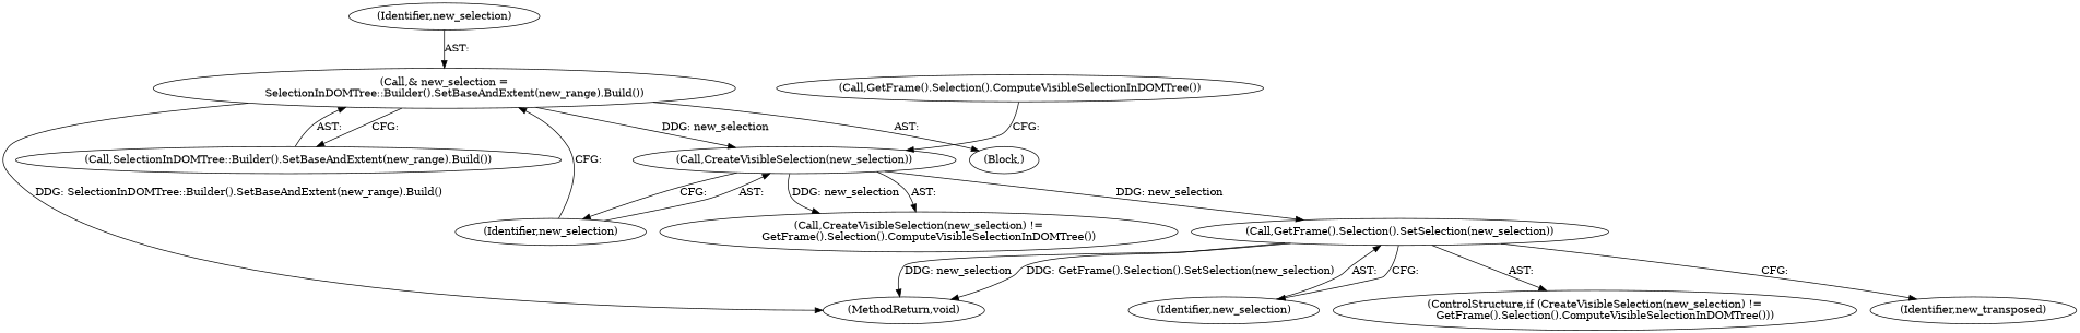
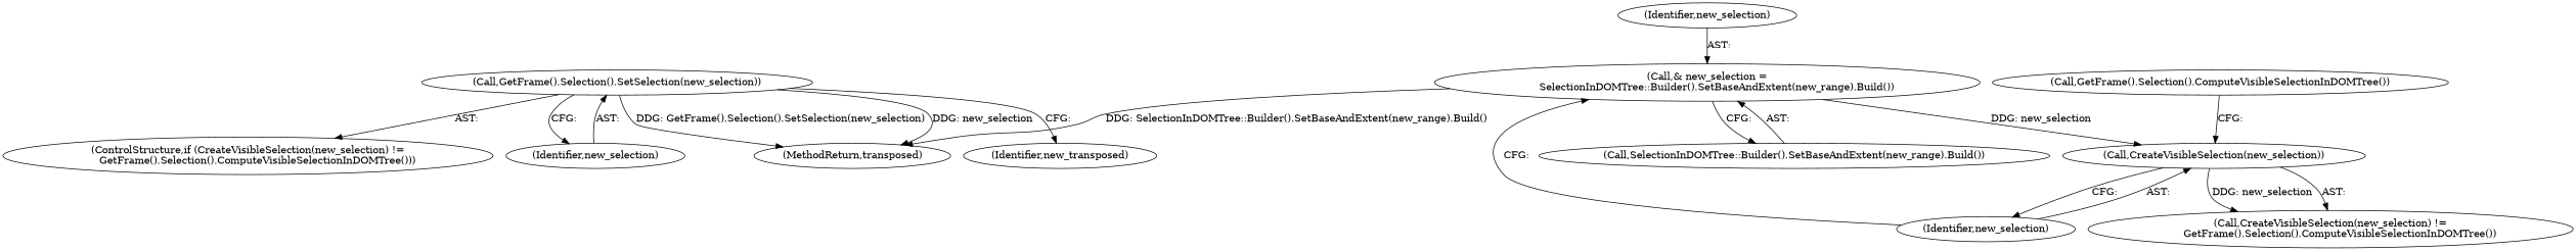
  digraph {
    n1 [label="(Call,GetFrame().Selection().SetSelection(new_selection))"]
    n2 [label="(ControlStructure,if (CreateVisibleSelection(new_selection) !=\n      GetFrame().Selection().ComputeVisibleSelectionInDOMTree()))"]
    n3 [label="(Identifier,new_selection)"]
-   n4 [label="(MethodReturn,void)"]
+   n4 [label="(MethodReturn,transposed)"]
    n5 [label="(Identifier,new_transposed)"]
    n6 [label="(Call,CreateVisibleSelection(new_selection))"]
    n7 [label="(Identifier,new_selection)"]
    n8 [label="(Call,CreateVisibleSelection(new_selection) !=\n      GetFrame().Selection().ComputeVisibleSelectionInDOMTree())"]
    n9 [label="(Call,& new_selection =\n      SelectionInDOMTree::Builder().SetBaseAndExtent(new_range).Build())"]
    n10 [label="(Call,SelectionInDOMTree::Builder().SetBaseAndExtent(new_range).Build())"]
-   n11 [label="(Block,)"]
    n12 [label="(Call,GetFrame().Selection().ComputeVisibleSelectionInDOMTree())"]
    n13 [label="(Identifier,new_selection)"]
    n1 -> n2 [label="AST: "]
    n1 -> n3 [label="CFG: "]
    n1 -> n4 [label="DDG: new_selection"]
    n1 -> n4 [label="DDG: GetFrame().Selection().SetSelection(new_selection)"]
    n1 -> n5 [label="CFG: "]
    n3 -> n1 [label="AST: "]
-   n6 -> n1 [label="DDG: new_selection"]
    n6 -> n7 [label="CFG: "]
    n6 -> n8 [label="AST: "]
    n6 -> n8 [label="DDG: new_selection"]
    n7 -> n6 [label="AST: "]
    n7 -> n9 [label="CFG: "]
    n9 -> n4 [label="DDG: SelectionInDOMTree::Builder().SetBaseAndExtent(new_range).Build()"]
    n9 -> n6 [label="DDG: new_selection"]
    n9 -> n10 [label="CFG: "]
-   n9 -> n11 [label="AST: "]
    n10 -> n9 [label="AST: "]
    n12 -> n6 [label="CFG: "]
    n13 -> n9 [label="AST: "]
  }
